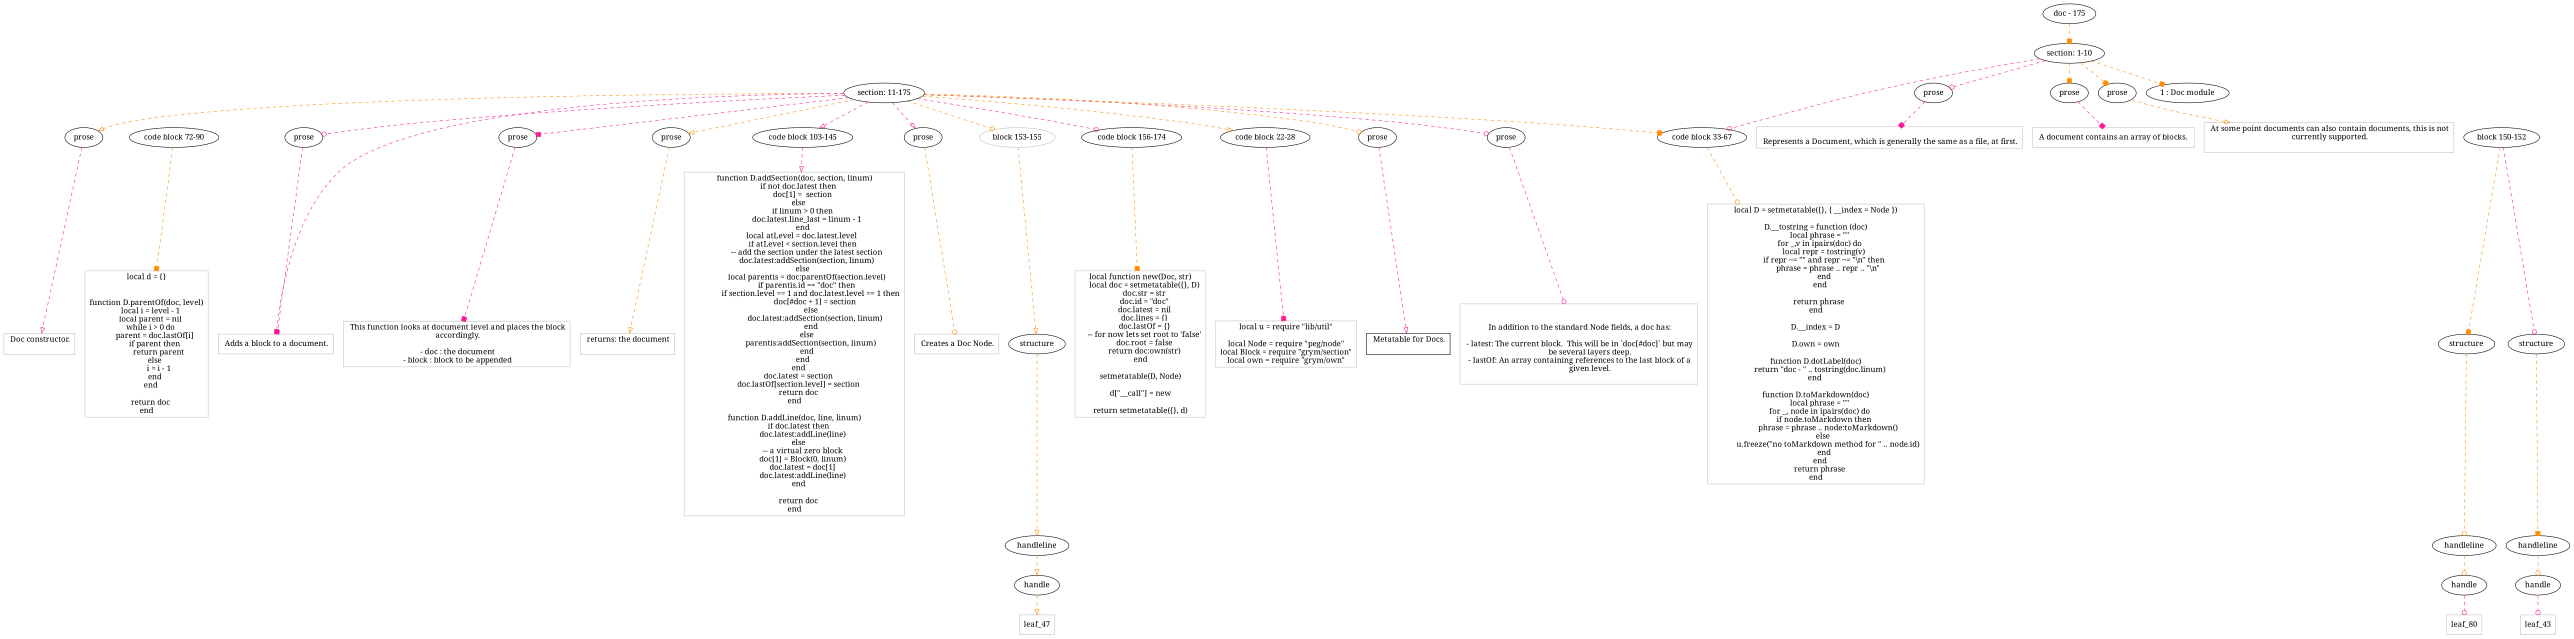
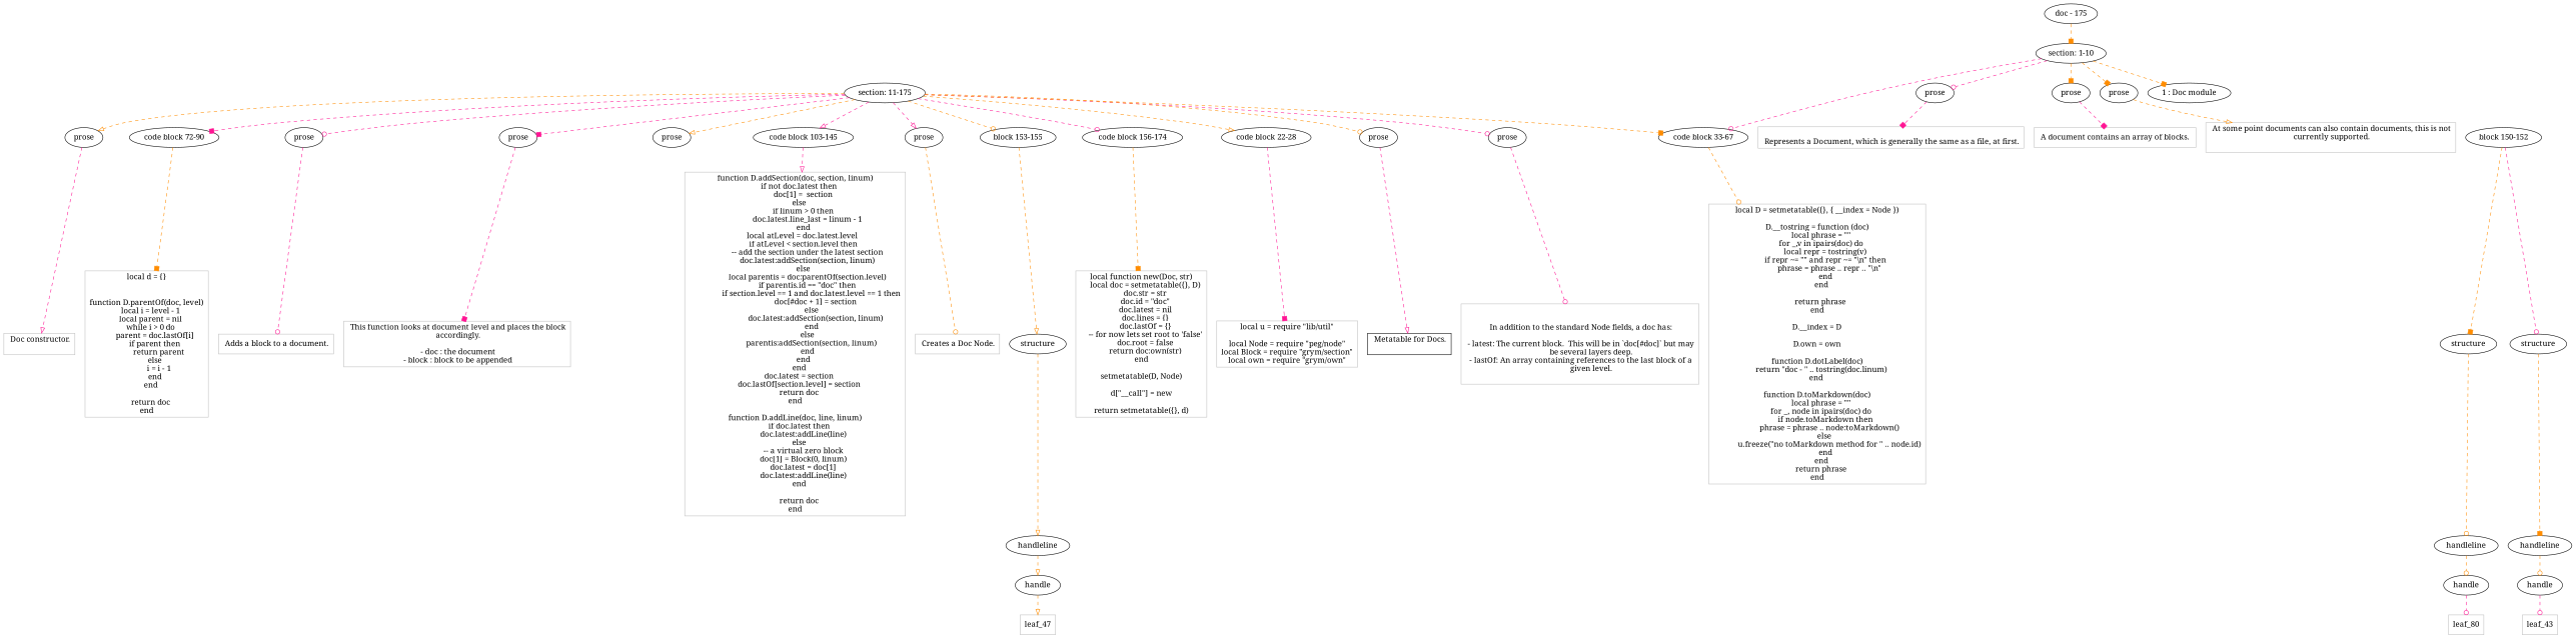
  digraph {
    fontname="Noto Serif"
    node [fontname="Noto Serif"]
    edge [arrowhead=odot color=darkorange fontname="Noto Serif" style=dashed]
    n1 [label="section: 1-10"]
    n2 [label="1 : Doc module"]
    n3 [label=prose]
    n4 [label=prose]
    n5 [label=prose]
    n6 [label="section: 11-175"]
    n7 [label=prose]
    n8 [label="code block 22-28"]
    n9 [label=prose]
    n10 [label="code block 33-67"]
    n11 [label=prose]
    n12 [label="code block 72-90"]
    n13 [label=prose]
    n14 [label=prose]
    n15 [label=prose]
    n16 [label="code block 103-145"]
    n17 [label=prose]
    n18 [label="block 150-152"]
-   n19 [label="block 153-155" color=Gray]
+   n19 [label="block 153-155"]
    n20 [label="code block 156-174"]
    n21 [label=structure]
    n22 [label=structure]
    n23 [label=handleline]
    n24 [label=handle]
    n25 [label=handleline]
    n26 [label=handle]
    n27 [label=structure]
    n28 [label=handleline]
    n29 [label=handle]
    n30 [color=Gray label="\n Represents a Document, which is generally the same as a file, at first.\n" shape=rectangle]
    n31 [color=Gray label=" A document contains an array of blocks. \n" shape=rectangle]
    n32 [color=Gray label=" At some point documents can also contain documents, this is not\n currently supported.\n\n" shape=rectangle]
    n33 [color=Gray label="\n\n In addition to the standard Node fields, a doc has:\n \n - latest: The current block.  This will be in `doc[#doc]` but may\n           be several layers deep.\n - lastOf: An array containing references to the last block of a\n           given level.\n\n" shape=rectangle]
    n34 [color=Gray label="local u = require \"lib/util\"\n\nlocal Node = require \"peg/node\"\nlocal Block = require \"grym/section\"\nlocal own = require \"grym/own\"" shape=rectangle]
    n35 [color=black label=" Metatable for Docs.\n\n" shape=rectangle]
    n36 [color=Gray label="local D = setmetatable({}, { __index = Node })\n\nD.__tostring = function (doc)\n    local phrase = \"\"\n    for _,v in ipairs(doc) do\n        local repr = tostring(v)\n        if repr ~= \"\" and repr ~= \"\\n\" then\n            phrase = phrase .. repr .. \"\\n\"\n        end\n    end\n\n    return phrase \nend\n\nD.__index = D\n\nD.own = own\n\nfunction D.dotLabel(doc)\n    return \"doc - \" .. tostring(doc.linum)\nend \n\nfunction D.toMarkdown(doc)\n    local phrase = \"\"\n    for _, node in ipairs(doc) do\n        if node.toMarkdown then\n            phrase = phrase .. node:toMarkdown()\n        else \n            u.freeze(\"no toMarkdown method for \" .. node.id)\n        end\n    end\n    return phrase\nend" shape=rectangle]
    n37 [color=Gray label=" Doc constructor.\n\n" shape=rectangle]
    n38 [color=Gray label="local d = {}\n\n\nfunction D.parentOf(doc, level)\n    local i = level - 1\n    local parent = nil\n    while i > 0 do\n        parent = doc.lastOf[i]\n        if parent then\n            return parent\n        else\n            i = i - 1\n        end\n    end\n\n    return doc\nend" shape=rectangle]
    n39 [color=Gray label=" Adds a block to a document.\n" shape=rectangle]
    n40 [color=Gray label=" This function looks at document level and places the block\n accordingly.\n \n - doc : the document\n - block : block to be appended\n" shape=rectangle]
-   n41 [color=Gray label=" returns: the document\n\n" shape=rectangle]
    n42 [color=Gray label="function D.addSection(doc, section, linum)\n    if not doc.latest then\n        doc[1] =  section\n    else\n        if linum > 0 then\n            doc.latest.line_last = linum - 1\n        end\n        local atLevel = doc.latest.level \n        if atLevel < section.level then\n            -- add the section under the latest section\n            doc.latest:addSection(section, linum)\n        else\n            local parentis = doc:parentOf(section.level)\n            if parentis.id == \"doc\" then\n                if section.level == 1 and doc.latest.level == 1 then\n                    doc[#doc + 1] = section\n                else\n                    doc.latest:addSection(section, linum)\n                end\n            else\n                parentis:addSection(section, linum)\n            end\n        end\n    end\n    doc.latest = section\n    doc.lastOf[section.level] = section\n    return doc\nend\n\nfunction D.addLine(doc, line, linum)\n    if doc.latest then\n        doc.latest:addLine(line)\n    else\n        -- a virtual zero block\n        doc[1] = Block(0, linum)\n        doc.latest = doc[1]\n        doc.latest:addLine(line)\n    end\n\n    return doc\nend" shape=rectangle]
    n43 [color=Gray label=" Creates a Doc Node.\n" shape=rectangle]
    n44 [color=Gray label="local function new(Doc, str)\n    local doc = setmetatable({}, D)\n    doc.str = str\n    doc.id = \"doc\"\n    doc.latest = nil\n    doc.lines = {}\n    doc.lastOf = {}\n    -- for now lets set root to 'false'\n    doc.root = false\n    return doc:own(str)\nend\n\nsetmetatable(D, Node)\n\nd[\"__call\"] = new\n\nreturn setmetatable({}, d)" shape=rectangle]
    n45 [color=Gray label=leaf_80 shape=rectangle]
    leaf_43 [color=Gray shape=rectangle]
    leaf_47 [color=Gray shape=rectangle]
    n48 [label="doc - 175"]
    subgraph sub_1 {
      rank=same
      n1
    }
    subgraph sub_2 {
      rank=same
      n2
      n3
      n4
      n5
      n6
    }
    subgraph sub_3 {
      rank=same
      n7
      n8
      n9
      n10
      n11
      n12
      n13
      n14
      n15
      n16
      n17
      n18
      n19
      n20
    }
    subgraph sub_4 {
      rank=same
      n21
      n22
    }
    subgraph sub_5 {
      rank=same
      n23
    }
    subgraph sub_6 {
      rank=same
      n24
    }
    subgraph sub_7 {
      rank=same
      n25
    }
    subgraph sub_8 {
      rank=same
      n26
    }
    subgraph sub_9 {
      rank=same
      n27
    }
    subgraph sub_10 {
      rank=same
      n28
    }
    subgraph sub_11 {
      rank=same
      n29
    }
    n1 -> n2 [arrowhead=box]
    n1 -> n3 [color=deeppink]
    n1 -> n4 [arrowhead=box]
    n1 -> n5 [arrowhead=box]
    n1 -> n10 [color=deeppink]
    n3 -> n30 [arrowhead=box color=deeppink]
    n4 -> n31 [arrowhead=box color=deeppink]
    n5 -> n32 [arrowhead=onormal]
    n6 -> n7 [color=deeppink]
    n6 -> n8 [arrowhead=onormal]
    n6 -> n9
    n6 -> n10 [arrowhead=box]
    n6 -> n11 [arrowhead=onormal]
-   n6 -> n39 [arrowhead=box color=deeppink]
+   n6 -> n12 [arrowhead=box color=deeppink]
    n6 -> n13 [color=deeppink]
    n6 -> n14 [arrowhead=box color=deeppink]
    n6 -> n15 [arrowhead=onormal]
    n6 -> n16 [arrowhead=onormal color=deeppink]
    n6 -> n17 [arrowhead=onormal color=deeppink]
    n6 -> n19
    n6 -> n20 [color=deeppink]
    n7 -> n33 [color=deeppink]
    n8 -> n34 [arrowhead=box color=deeppink]
    n9 -> n35 [arrowhead=onormal color=deeppink]
    n10 -> n36
    n11 -> n37 [arrowhead=onormal color=deeppink]
    n12 -> n38 [arrowhead=box]
    n13 -> n39 [color=deeppink]
    n14 -> n40 [arrowhead=box color=deeppink]
-   n15 -> n41 [arrowhead=onormal]
    n16 -> n42 [arrowhead=onormal color=deeppink]
    n17 -> n43
    n18 -> n21 [arrowhead=box]
    n18 -> n22 [color=deeppink]
    n19 -> n27 [arrowhead=onormal]
    n20 -> n44 [arrowhead=box]
    n21 -> n23
    n22 -> n25 [arrowhead=box]
    n23 -> n24
    n24 -> n45 [color=deeppink]
    n25 -> n26
    n26 -> leaf_43 [color=deeppink]
    n27 -> n28 [arrowhead=onormal]
    n28 -> n29 [arrowhead=onormal]
    n29 -> leaf_47 [arrowhead=onormal]
    n48 -> n1 [arrowhead=box]
  }
